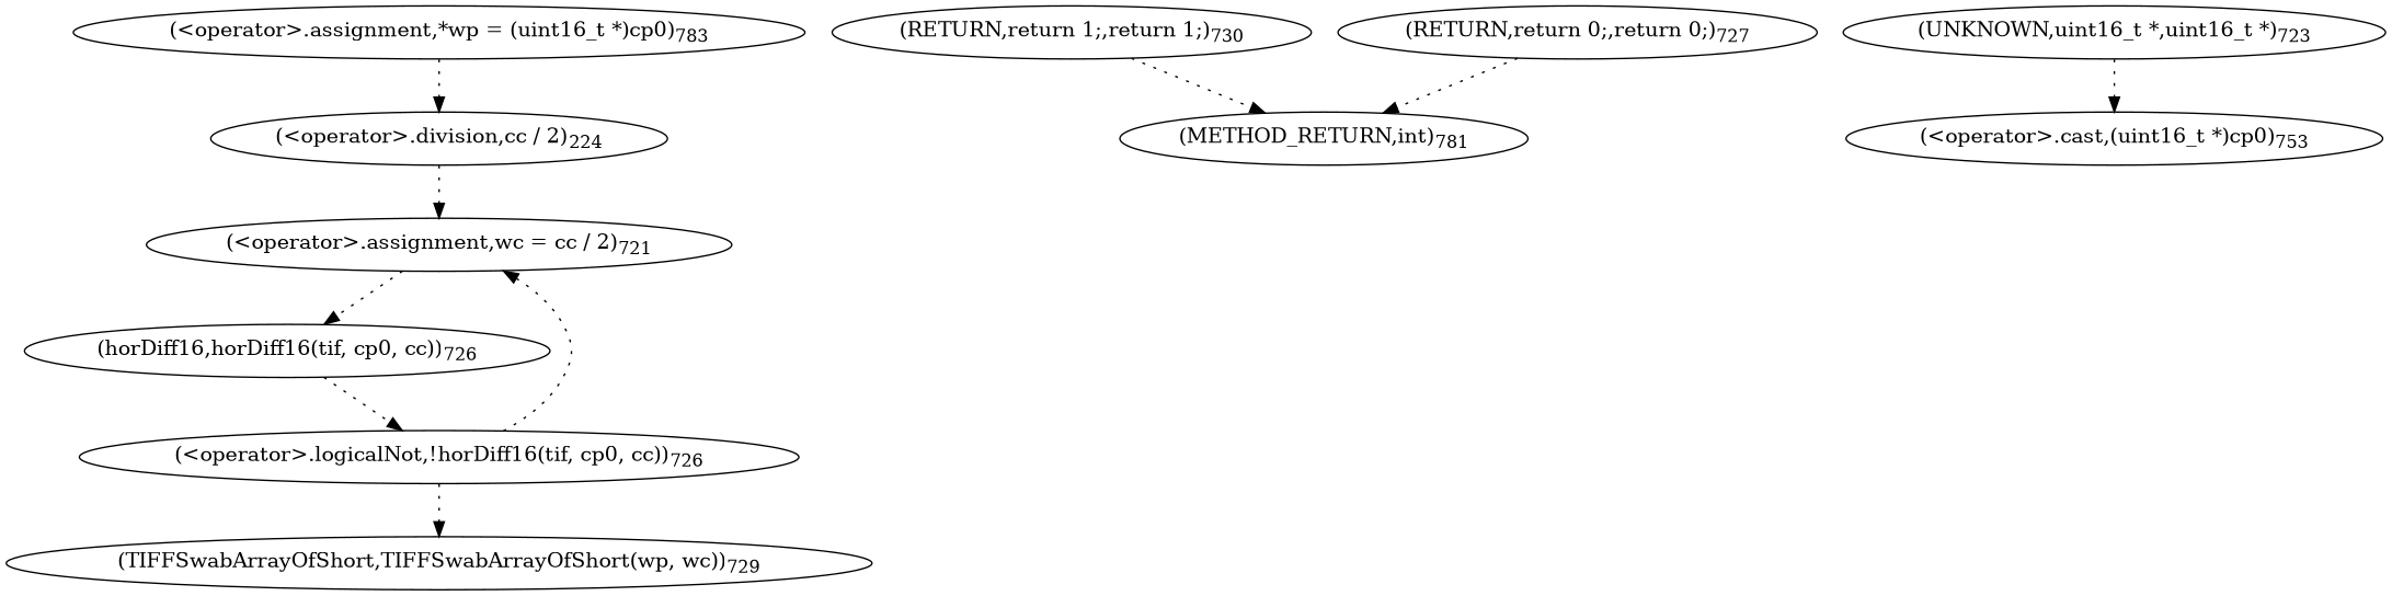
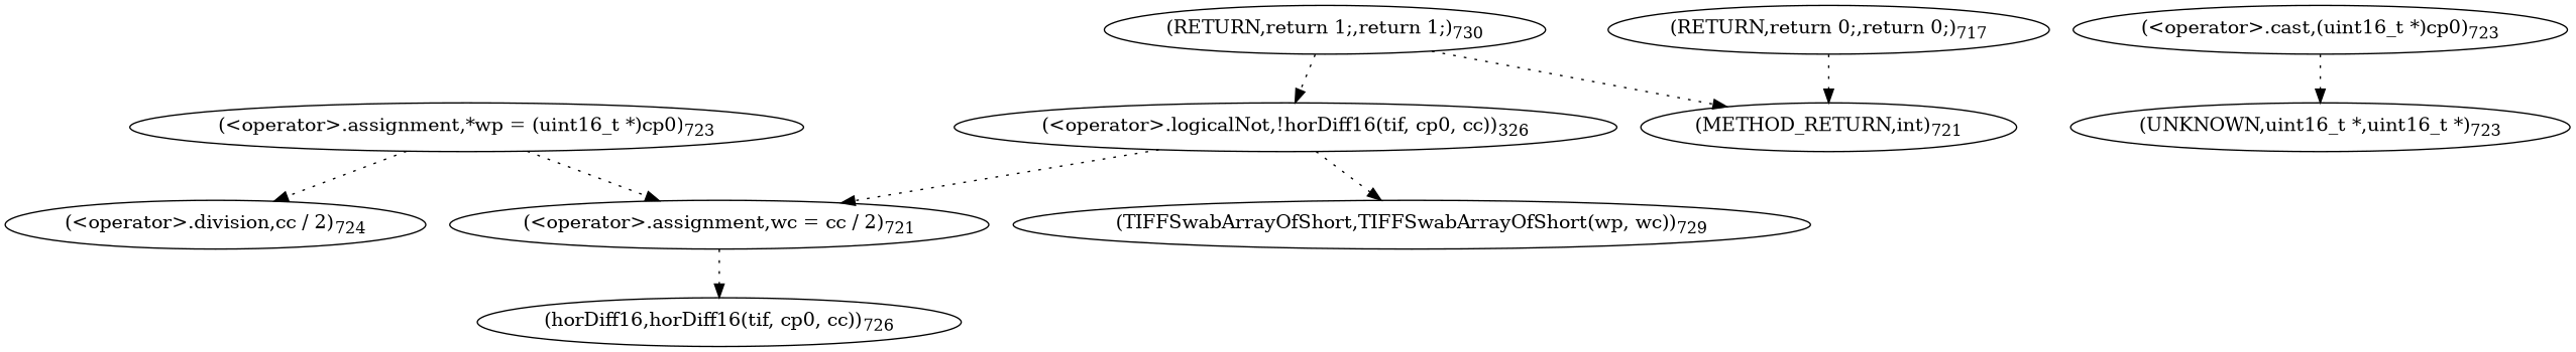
  digraph {
    edge [style=dotted]
-   n1 [label=<(&lt;operator&gt;.assignment,*wp = (uint16_t *)cp0)<SUB>783</SUB>>]
-   n2 [label=<(&lt;operator&gt;.division,cc / 2)<SUB>224</SUB>>]
+   n1 [label=<(&lt;operator&gt;.assignment,*wp = (uint16_t *)cp0)<SUB>723</SUB>>]
+   n2 [label=<(&lt;operator&gt;.division,cc / 2)<SUB>724</SUB>>]
    n3 [label=<(&lt;operator&gt;.assignment,wc = cc / 2)<SUB>721</SUB>>]
    n4 [label=<(horDiff16,horDiff16(tif, cp0, cc))<SUB>726</SUB>>]
-   n5 [label=<(&lt;operator&gt;.logicalNot,!horDiff16(tif, cp0, cc))<SUB>726</SUB>>]
+   n5 [label=<(&lt;operator&gt;.logicalNot,!horDiff16(tif, cp0, cc))<SUB>326</SUB>>]
    n6 [label=<(TIFFSwabArrayOfShort,TIFFSwabArrayOfShort(wp, wc))<SUB>729</SUB>>]
    n7 [label=<(RETURN,return 1;,return 1;)<SUB>730</SUB>>]
-   n8 [label=<(METHOD_RETURN,int)<SUB>781</SUB>>]
-   n9 [label=<(&lt;operator&gt;.cast,(uint16_t *)cp0)<SUB>753</SUB>>]
-   n10 [label=<(RETURN,return 0;,return 0;)<SUB>727</SUB>>]
+   n8 [label=<(METHOD_RETURN,int)<SUB>721</SUB>>]
+   n9 [label=<(&lt;operator&gt;.cast,(uint16_t *)cp0)<SUB>723</SUB>>]
+   n10 [label=<(RETURN,return 0;,return 0;)<SUB>717</SUB>>]
    n11 [label=<(UNKNOWN,uint16_t *,uint16_t *)<SUB>723</SUB>>]
    n1 -> n2
-   n2 -> n3
+   n1 -> n3
    n3 -> n4
-   n4 -> n5
+   n7 -> n5
    n5 -> n3
    n5 -> n6
    n7 -> n8
    n10 -> n8
-   n11 -> n9
+   n9 -> n11
  }
